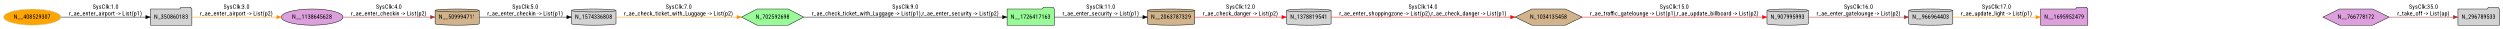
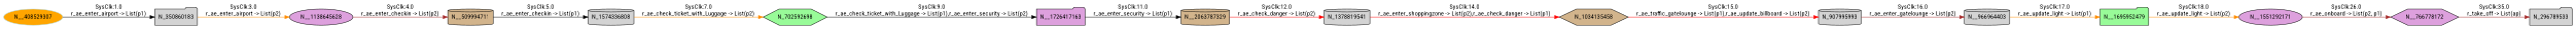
  digraph {
    fontname="Roboto Condensed"
    rankdir=LR
    node [fillcolor=lightgrey fontname="Roboto Condensed" shape=cylinder style=filled]
    edge [color=black fontname="Roboto Condensed"]
    N__408529307 [color=lightblue2 fillcolor=orange shape=ellipse]
    n2 [label=N_350860183 shape=folder]
    n3 [fillcolor=plum label=N__1138645628 shape=ellipse]
    n4 [fillcolor=tan label=N__509994711]
    n5 [label=N_1574336808]
    n6 [fillcolor=palegreen label=N_702592698 shape=hexagon]
-   n7 [fillcolor=palegreen label=N__1726417163 shape=folder]
+   n7 [fillcolor=plum label=N__1726417163 shape=folder]
    n8 [fillcolor=tan label=N__2063787329]
    n9 [label=N_1378819541]
    n10 [fillcolor=tan label=N_1034135458 shape=hexagon]
    n11 [label=N_907995993]
    n12 [label=N__966964403]
-   n13 [fillcolor=plum label=N__1695952479 shape=folder]
+   n13 [fillcolor=palegreen label=N__1695952479 shape=folder]
+   n14 [fillcolor=plum label=N__1551292171 shape=ellipse]
    n15 [fillcolor=plum label=N__766778172 shape=hexagon]
    n16 [label=N_296789533 shape=folder]
    N__408529307 -> n2 [label="SysClk:1.0\nr_ae_enter_airport -> List(p1)"]
    n2 -> n3 [color=darkorange label="SysClk:3.0\nr_ae_enter_airport -> List(p2)"]
    n3 -> n4 [color=brown label="SysClk:4.0\nr_ae_enter_checkin -> List(p2)"]
    n4 -> n5 [label="SysClk:5.0\nr_ae_enter_checkin -> List(p1)"]
    n5 -> n6 [color=darkorange label="SysClk:7.0\nr_ae_check_ticket_with_Luggage -> List(p2)"]
    n6 -> n7 [label="SysClk:9.0\nr_ae_check_ticket_with_Luggage -> List(p1),r_ae_enter_security -> List(p2)"]
    n7 -> n8 [label="SysClk:11.0\nr_ae_enter_security -> List(p1)"]
    n8 -> n9 [color=red label="SysClk:12.0\nr_ae_check_danger -> List(p2)"]
    n9 -> n10 [color=red label="SysClk:14.0\nr_ae_enter_shoppingzone -> List(p2),r_ae_check_danger -> List(p1)"]
    n10 -> n11 [color=red label="SysClk:15.0\nr_ae_traffic_gatelounge -> List(p1),r_ae_update_billboard -> List(p2)"]
    n11 -> n12 [color=brown label="SysClk:16.0\nr_ae_enter_gatelounge -> List(p2)"]
    n12 -> n13 [color=darkorange label="SysClk:17.0\nr_ae_update_light -> List(p1)"]
+   n13 -> n14 [color=darkorange label="SysClk:18.0\nr_ae_update_light -> List(p2)"]
+   n14 -> n15 [color=brown label="SysClk:26.0\nr_ae_onboard -> List(p2, p1)"]
    n15 -> n16 [color=brown label="SysClk:35.0\nr_take_off -> List(ap)"]
  }
